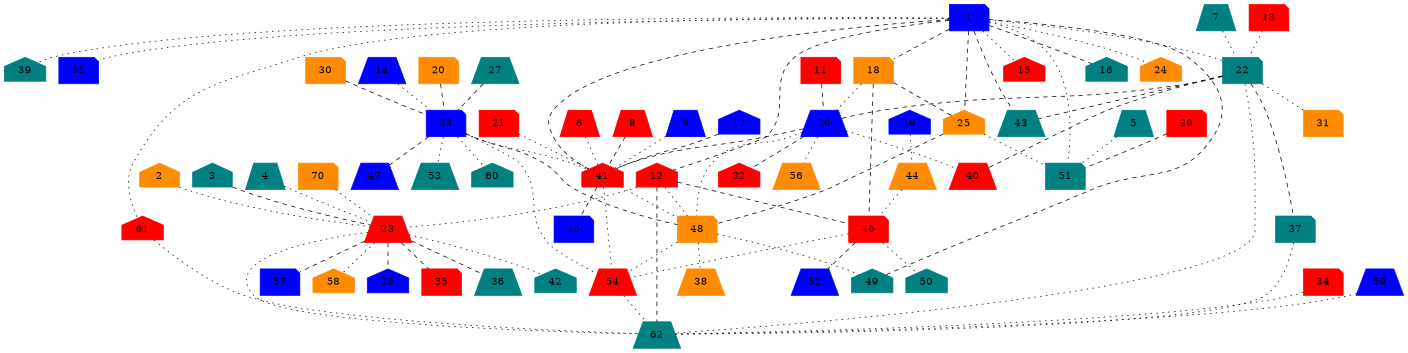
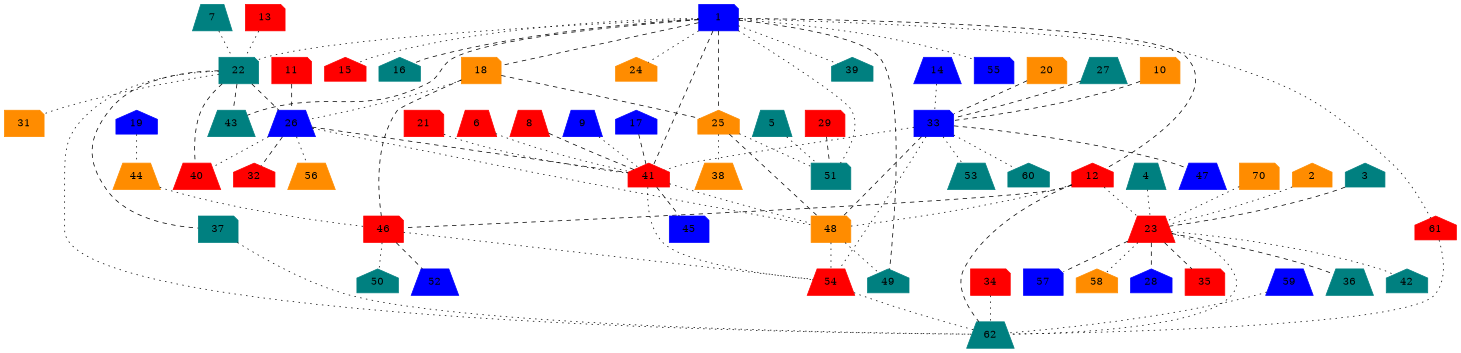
  graph {
    node [color=teal shape=trapezium style=filled]
    edge [style=dotted weight=1.0]
    1 [color=blue shape=note]
    12 [color=red shape=house]
    15 [color=red shape=house]
    16 [shape=house]
    18 [color=darkorange shape=note]
    22 [shape=note]
    24 [color=darkorange shape=house]
    25 [color=darkorange shape=house]
    39 [shape=house]
    41 [color=red shape=house]
    43
    49 [shape=house]
    51 [shape=note]
    55 [color=blue shape=note]
    61 [color=red shape=house]
    23 [color=red]
    46 [color=red shape=note]
    48 [color=darkorange shape=note]
    62
    26 [color=blue]
    31 [color=darkorange shape=note]
    37 [shape=note]
    40 [color=red]
    38 [color=darkorange]
    54 [color=red]
    45 [color=blue shape=note]
    2 [color=darkorange shape=house]
    28 [color=blue shape=house]
    35 [color=red shape=note]
    36
    42 [shape=house]
    57 [color=blue shape=note]
    58 [color=darkorange shape=house]
    3 [shape=house]
    4
    5
    6 [color=red]
    7
    8 [color=red]
    9 [color=blue]
    n41 [color=darkorange label=70 shape=note]
    11 [color=red shape=note]
    32 [color=red shape=house]
    56 [color=darkorange]
    50 [shape=house]
    52 [color=blue]
    13 [color=red shape=note]
    14 [color=blue]
    33 [color=blue shape=note]
    47 [color=blue]
    53
    60 [shape=house]
    17 [color=blue shape=house]
    44 [color=darkorange]
    19 [color=blue shape=house]
    20 [color=darkorange shape=note]
    21 [color=red shape=note]
    27
    29 [color=red shape=note]
-   30 [color=darkorange shape=note]
+   30 [color=darkorange shape=note label=10]
    34 [color=red shape=note]
    59 [color=blue]
    1 -- 12 [style=dashed]
    1 -- 15
    1 -- 16 [style=dashed]
    1 -- 18 [style=dashed]
    1 -- 22
    1 -- 24
    1 -- 25 [style=dashed weight=4.0]
    1 -- 39
    1 -- 41 [style=dashed]
    1 -- 43 [style=dashed]
    1 -- 49 [style=dashed]
    1 -- 51 [weight=4.0]
    1 -- 55
    1 -- 61
    12 -- 23 [weight=6.0]
    12 -- 46 [style=dashed]
    12 -- 48
    12 -- 62 [style=dashed weight=2.0]
    18 -- 25 [style=dashed]
    18 -- 46 [style=dashed weight=4.0]
    18 -- 26
    22 -- 43 [style=dashed]
    22 -- 62
    22 -- 26 [style=dashed weight=6.0]
    22 -- 31
    22 -- 37 [style=dashed]
    22 -- 40 [style=dashed weight=2.0]
    25 -- 51
    25 -- 48 [style=dashed]
-   48 -- 38
+   25 -- 38
    41 -- 48
    41 -- 54
    41 -- 45 [style=dashed]
    61 -- 62
    23 -- 62 [weight=3.0]
    23 -- 28 [style=dashed]
    23 -- 35 [style=dashed]
    23 -- 36 [style=dashed]
    23 -- 42
    23 -- 57 [style=dashed]
    23 -- 58
    46 -- 54
    46 -- 50
    46 -- 52 [style=dashed]
    48 -- 49
    48 -- 54
    26 -- 41 [style=dashed]
    26 -- 48
    26 -- 40 [weight=3.0]
    26 -- 32 [style=dashed]
    26 -- 56
    37 -- 62
    54 -- 62
    2 -- 23
    3 -- 23 [style=dashed]
    4 -- 23
    5 -- 51
    6 -- 41
    7 -- 22
    8 -- 41 [style=dashed]
    9 -- 41
    n41 -- 23
    11 -- 26 [style=dashed]
    13 -- 22
    14 -- 33
    33 -- 41 [weight=3.0]
    33 -- 48 [style=dashed weight=3.0]
    33 -- 54 [weight=3.0]
    33 -- 47 [style=dashed]
    33 -- 53
    33 -- 60
    17 -- 41 [style=dashed]
    44 -- 46 [weight=4.0]
    19 -- 44
    20 -- 33 [style=dashed]
    21 -- 41
    27 -- 33 [style=dashed]
    29 -- 51 [style=dashed]
    30 -- 33 [style=dashed]
    34 -- 62
    59 -- 62
  }
